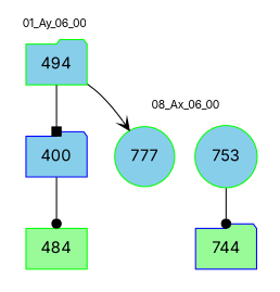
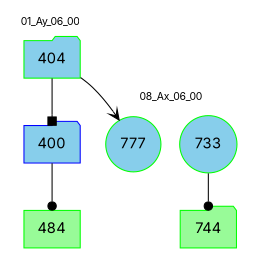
  digraph {
    fontname=Inter
    node [color=green fillcolor=skyblue fontname=Inter shape=folder style=filled]
    edge [arrowhead=dot color=black fontname=Inter]
-   n1 [label=753 shape=circle]
-   n2 [color=blue fillcolor=palegreen label=744]
+   n1 [label=733 shape=circle]
+   n2 [fillcolor=palegreen label=744]
    n3 [label=777 shape=circle]
-   n4 [label=494]
+   n4 [label=404]
    n5 [color=blue label=400]
    n6 [fillcolor=palegreen label=484 shape=box]
    subgraph cluster_1 {
      color=white
      fontsize=10
      label="08_Ax_06_00"
      n1
      n2
      n3
    }
    subgraph cluster_2 {
      color=white
      fontsize=10
      label="01_Ay_06_00"
      n4
      n5
      n6
    }
    n1 -> n2
    n4 -> n3 [arrowhead=vee]
    n4 -> n5 [arrowhead=box]
    n5 -> n6
  }
